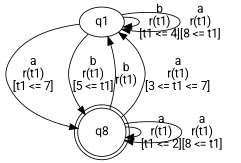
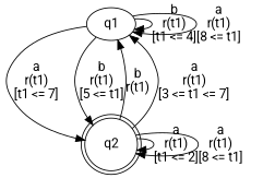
  digraph {
    fontname=Roboto
    node [fontname=Roboto]
    edge [fontname=Roboto]
    n1 [label=q1]
-   n2 [label=q8 shape=doublecircle]
+   n2 [label=q2 shape=doublecircle]
    n1 -> n1 [label="b\nr(t1)\n[t1 <= 4]"]
    n1 -> n1 [label="a\nr(t1)\n[8 <= t1]"]
    n1 -> n2 [label="a\nr(t1)\n[t1 <= 7]"]
    n1 -> n2 [label="b\nr(t1)\n[5 <= t1]"]
    n2 -> n1 [label="b\nr(t1)\n"]
    n2 -> n1 [label="a\nr(t1)\n[3 <= t1 <= 7]"]
    n2 -> n2 [label="a\nr(t1)\n[t1 <= 2]"]
    n2 -> n2 [label="a\nr(t1)\n[8 <= t1]"]
  }
